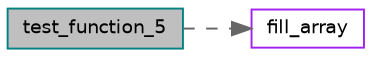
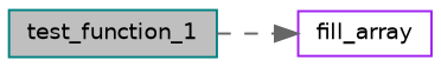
  digraph {
    rankdir=LR
    node [fontname=Helvetica fontsize=10 shape=record style=filled]
-   n1 [color=teal fillcolor=grey75 fontcolor=black height=0.2 label=test_function_5 width=0.4]
+   n1 [color=teal fillcolor=grey75 fontcolor=black height=0.2 label=test_function_1 width=0.4]
    n2 [color=purple fillcolor=white height=0.2 label=fill_array width=0.4]
    n1 -> n2 [color=gray40 fontname=Helvetica fontsize=10 labelfontname=Helvetica labelfontsize=10 style=dashed]
  }
